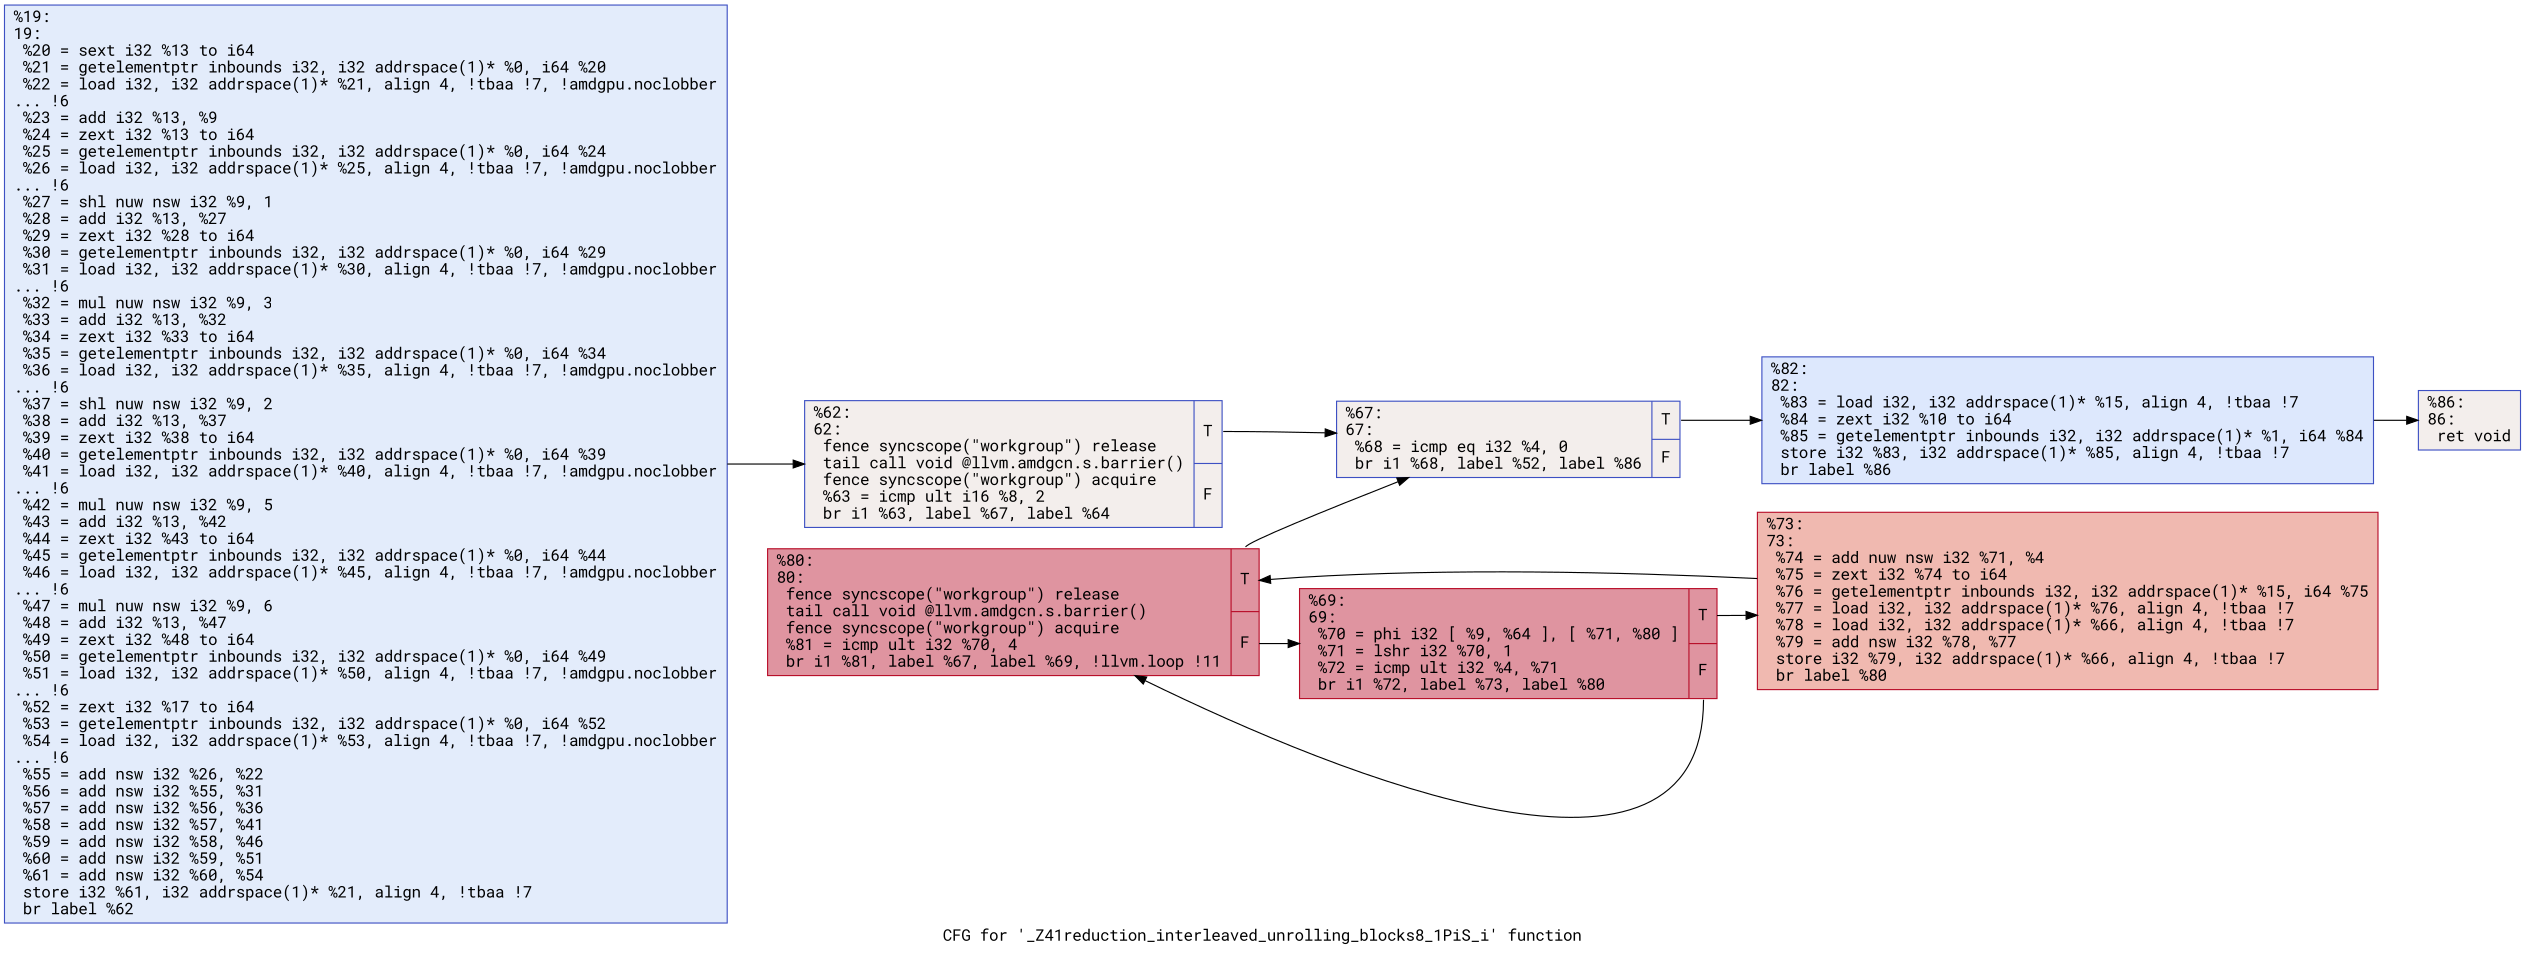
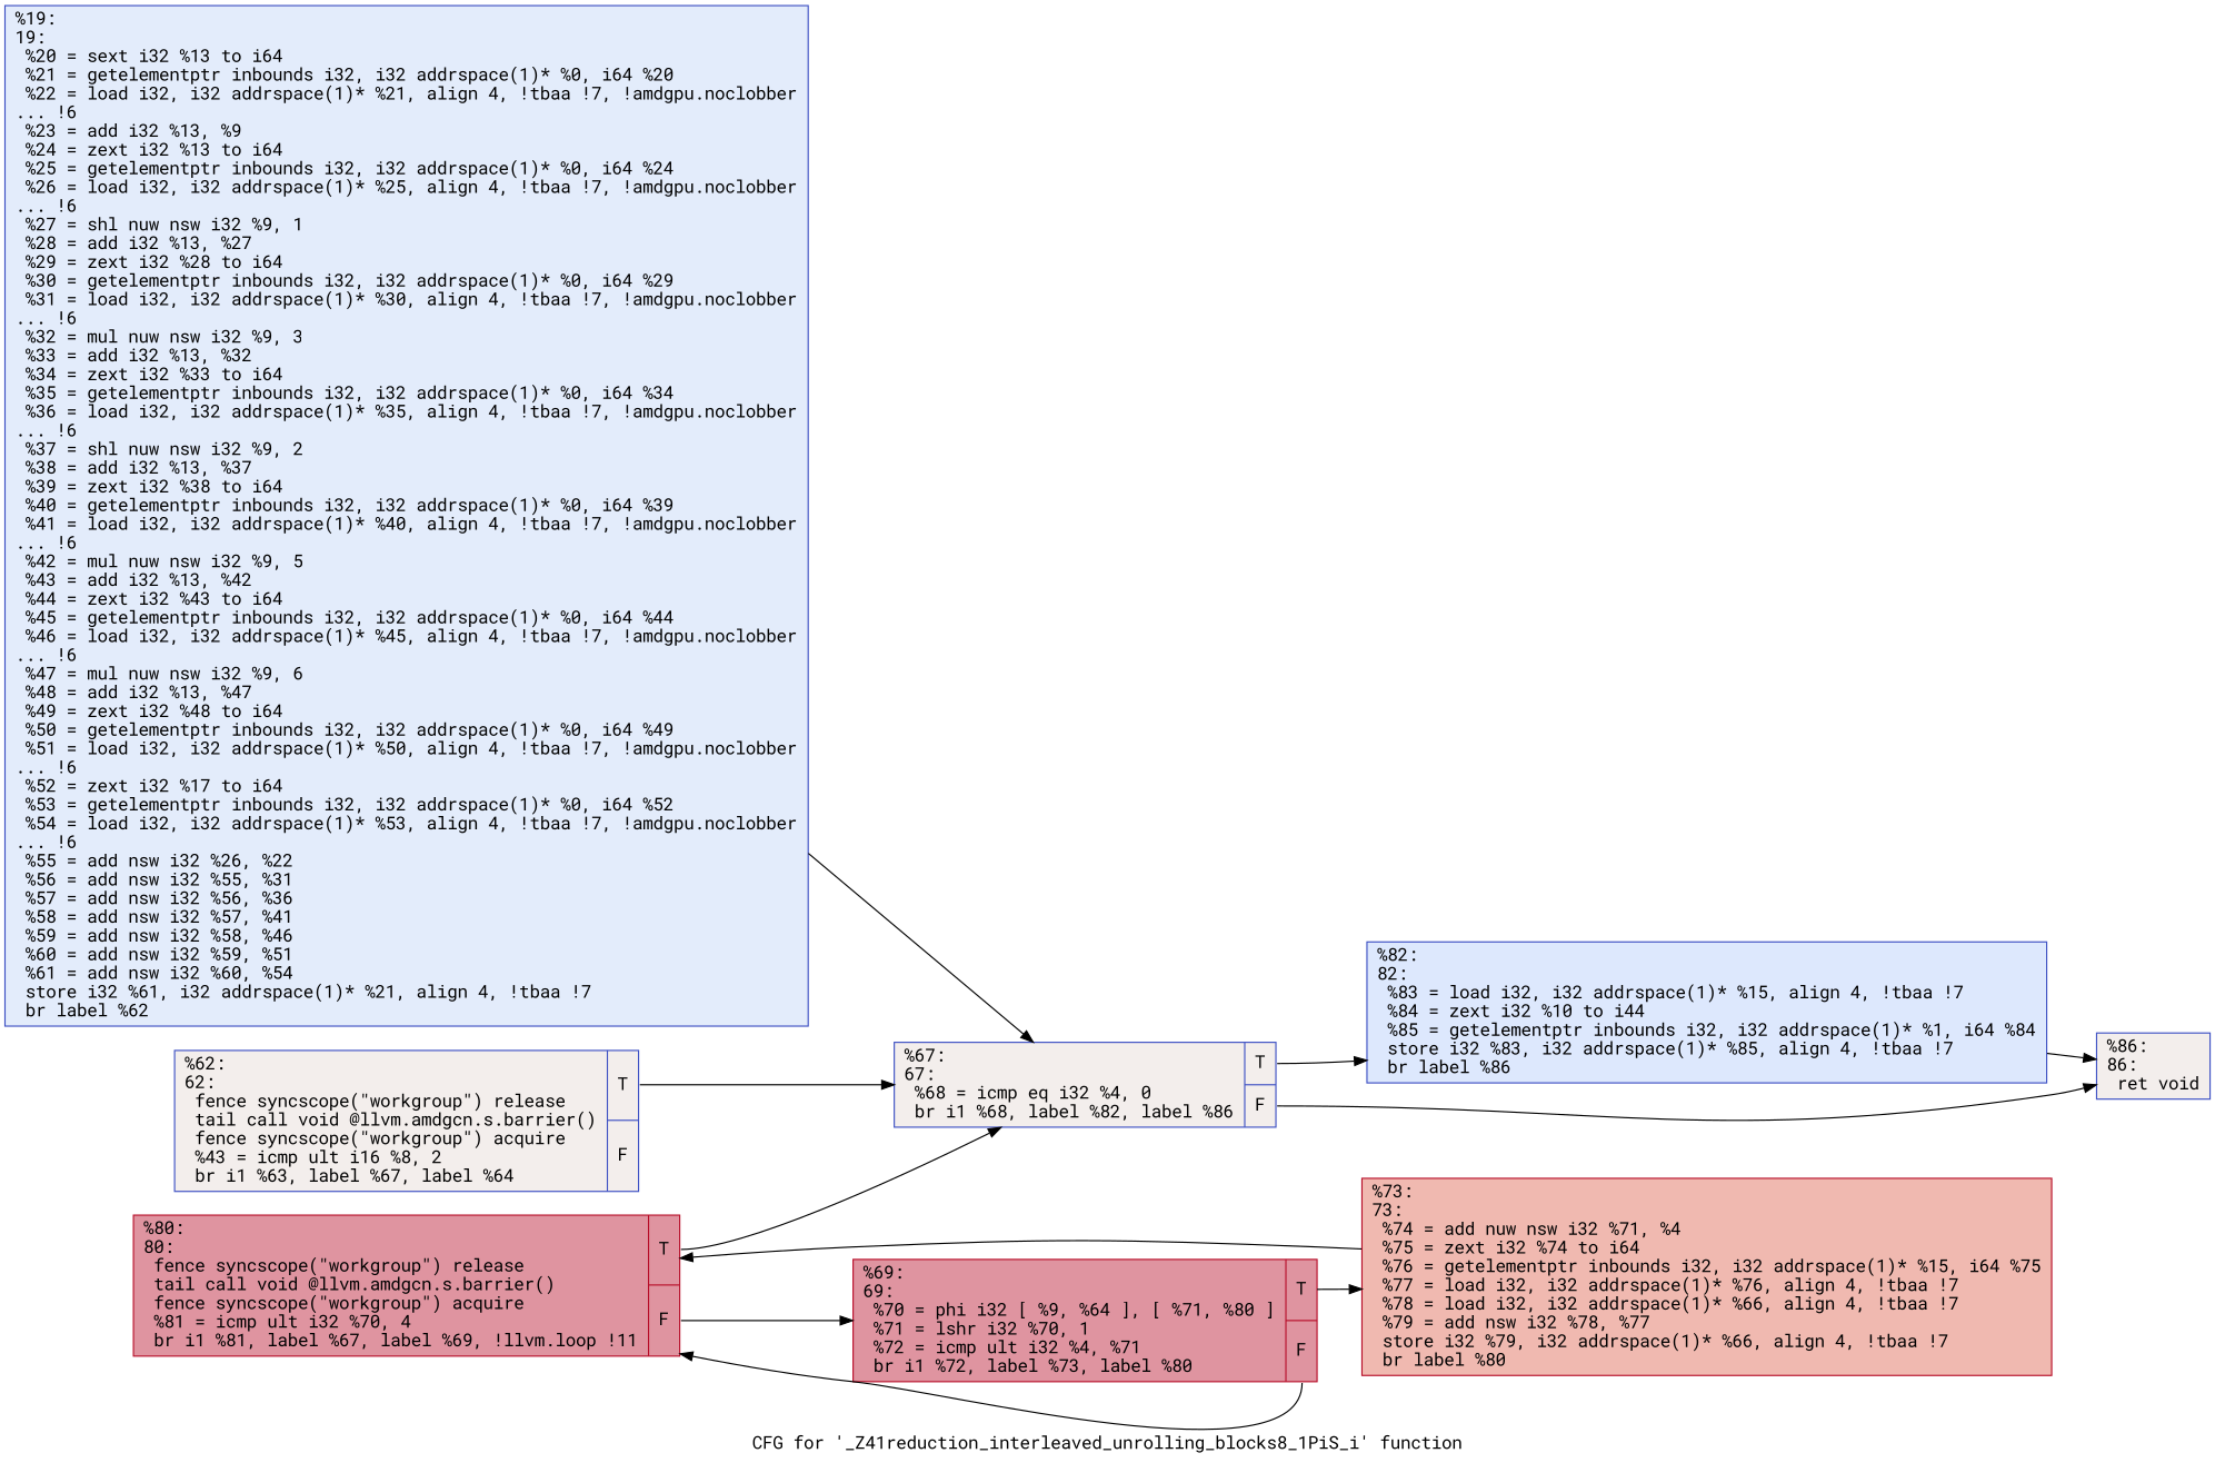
  digraph {
    fontname="Roboto Mono"
    label="CFG for '_Z41reduction_interleaved_unrolling_blocks8_1PiS_i' function"
    rankdir=LR
    node [color="#3d50c3ff" fillcolor="#e3d9d370" fontname="Roboto Mono" shape=record style=filled]
    edge [fontname="Roboto Mono" tailport=s0]
    n1 [fillcolor="#bfd3f670" label="{%19:\l19:                                               \l  %20 = sext i32 %13 to i64\l  %21 = getelementptr inbounds i32, i32 addrspace(1)* %0, i64 %20\l  %22 = load i32, i32 addrspace(1)* %21, align 4, !tbaa !7, !amdgpu.noclobber\l... !6\l  %23 = add i32 %13, %9\l  %24 = zext i32 %13 to i64\l  %25 = getelementptr inbounds i32, i32 addrspace(1)* %0, i64 %24\l  %26 = load i32, i32 addrspace(1)* %25, align 4, !tbaa !7, !amdgpu.noclobber\l... !6\l  %27 = shl nuw nsw i32 %9, 1\l  %28 = add i32 %13, %27\l  %29 = zext i32 %28 to i64\l  %30 = getelementptr inbounds i32, i32 addrspace(1)* %0, i64 %29\l  %31 = load i32, i32 addrspace(1)* %30, align 4, !tbaa !7, !amdgpu.noclobber\l... !6\l  %32 = mul nuw nsw i32 %9, 3\l  %33 = add i32 %13, %32\l  %34 = zext i32 %33 to i64\l  %35 = getelementptr inbounds i32, i32 addrspace(1)* %0, i64 %34\l  %36 = load i32, i32 addrspace(1)* %35, align 4, !tbaa !7, !amdgpu.noclobber\l... !6\l  %37 = shl nuw nsw i32 %9, 2\l  %38 = add i32 %13, %37\l  %39 = zext i32 %38 to i64\l  %40 = getelementptr inbounds i32, i32 addrspace(1)* %0, i64 %39\l  %41 = load i32, i32 addrspace(1)* %40, align 4, !tbaa !7, !amdgpu.noclobber\l... !6\l  %42 = mul nuw nsw i32 %9, 5\l  %43 = add i32 %13, %42\l  %44 = zext i32 %43 to i64\l  %45 = getelementptr inbounds i32, i32 addrspace(1)* %0, i64 %44\l  %46 = load i32, i32 addrspace(1)* %45, align 4, !tbaa !7, !amdgpu.noclobber\l... !6\l  %47 = mul nuw nsw i32 %9, 6\l  %48 = add i32 %13, %47\l  %49 = zext i32 %48 to i64\l  %50 = getelementptr inbounds i32, i32 addrspace(1)* %0, i64 %49\l  %51 = load i32, i32 addrspace(1)* %50, align 4, !tbaa !7, !amdgpu.noclobber\l... !6\l  %52 = zext i32 %17 to i64\l  %53 = getelementptr inbounds i32, i32 addrspace(1)* %0, i64 %52\l  %54 = load i32, i32 addrspace(1)* %53, align 4, !tbaa !7, !amdgpu.noclobber\l... !6\l  %55 = add nsw i32 %26, %22\l  %56 = add nsw i32 %55, %31\l  %57 = add nsw i32 %56, %36\l  %58 = add nsw i32 %57, %41\l  %59 = add nsw i32 %58, %46\l  %60 = add nsw i32 %59, %51\l  %61 = add nsw i32 %60, %54\l  store i32 %61, i32 addrspace(1)* %21, align 4, !tbaa !7\l  br label %62\l}"]
-   n2 [label="{%62:\l62:                                               \l  fence syncscope(\"workgroup\") release\l  tail call void @llvm.amdgcn.s.barrier()\l  fence syncscope(\"workgroup\") acquire\l  %63 = icmp ult i16 %8, 2\l  br i1 %63, label %67, label %64\l|{<s0>T|<s1>F}}"]
-   n3 [label="{%67:\l67:                                               \l  %68 = icmp eq i32 %4, 0\l  br i1 %68, label %52, label %86\l|{<s0>T|<s1>F}}"]
-   n4 [fillcolor="#b2ccfb70" label="{%82:\l82:                                               \l  %83 = load i32, i32 addrspace(1)* %15, align 4, !tbaa !7\l  %84 = zext i32 %10 to i64\l  %85 = getelementptr inbounds i32, i32 addrspace(1)* %1, i64 %84\l  store i32 %83, i32 addrspace(1)* %85, align 4, !tbaa !7\l  br label %86\l}"]
+   n2 [label="{%62:\l62:                                               \l  fence syncscope(\"workgroup\") release\l  tail call void @llvm.amdgcn.s.barrier()\l  fence syncscope(\"workgroup\") acquire\l  %43 = icmp ult i16 %8, 2\l  br i1 %63, label %67, label %64\l|{<s0>T|<s1>F}}"]
+   n3 [label="{%67:\l67:                                               \l  %68 = icmp eq i32 %4, 0\l  br i1 %68, label %82, label %86\l|{<s0>T|<s1>F}}"]
+   n4 [fillcolor="#b2ccfb70" label="{%82:\l82:                                               \l  %83 = load i32, i32 addrspace(1)* %15, align 4, !tbaa !7\l  %84 = zext i32 %10 to i44\l  %85 = getelementptr inbounds i32, i32 addrspace(1)* %1, i64 %84\l  store i32 %83, i32 addrspace(1)* %85, align 4, !tbaa !7\l  br label %86\l}"]
    n5 [label="{%86:\l86:                                               \l  ret void\l}"]
    n6 [color="#b70d28ff" fillcolor="#b70d2870" label="{%69:\l69:                                               \l  %70 = phi i32 [ %9, %64 ], [ %71, %80 ]\l  %71 = lshr i32 %70, 1\l  %72 = icmp ult i32 %4, %71\l  br i1 %72, label %73, label %80\l|{<s0>T|<s1>F}}"]
    n7 [color="#b70d28ff" fillcolor="#de614d70" label="{%73:\l73:                                               \l  %74 = add nuw nsw i32 %71, %4\l  %75 = zext i32 %74 to i64\l  %76 = getelementptr inbounds i32, i32 addrspace(1)* %15, i64 %75\l  %77 = load i32, i32 addrspace(1)* %76, align 4, !tbaa !7\l  %78 = load i32, i32 addrspace(1)* %66, align 4, !tbaa !7\l  %79 = add nsw i32 %78, %77\l  store i32 %79, i32 addrspace(1)* %66, align 4, !tbaa !7\l  br label %80\l}"]
    n8 [color="#b70d28ff" fillcolor="#b70d2870" label="{%80:\l80:                                               \l  fence syncscope(\"workgroup\") release\l  tail call void @llvm.amdgcn.s.barrier()\l  fence syncscope(\"workgroup\") acquire\l  %81 = icmp ult i32 %70, 4\l  br i1 %81, label %67, label %69, !llvm.loop !11\l|{<s0>T|<s1>F}}"]
-   n1 -> n2
+   n1 -> n3
    n2 -> n3
    n3 -> n4
+   n3 -> n5 [tailport=s1]
    n4 -> n5
    n6 -> n7
    n6 -> n8 [tailport=s1]
    n7 -> n8
    n8 -> n3
    n8 -> n6 [tailport=s1]
  }
